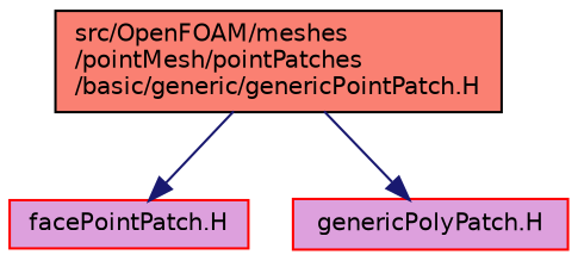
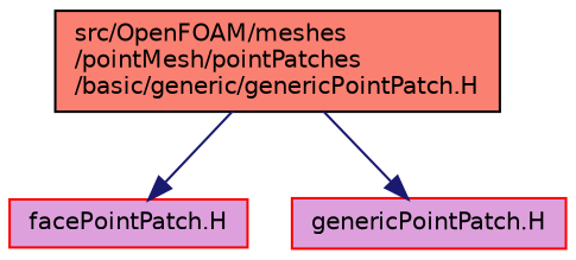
  digraph {
    node [color=red fillcolor=plum fontname=Helvetica fontsize=10 shape=record style=filled]
    edge [color=midnightblue fontname=Helvetica fontsize=10 labelfontname=Helvetica labelfontsize=10 style=solid]
    n1 [color=black fillcolor=salmon fontcolor=black height=0.2 label="src/OpenFOAM/meshes\l/pointMesh/pointPatches\l/basic/generic/genericPointPatch.H" width=0.4]
    n2 [height=0.2 label="facePointPatch.H" width=0.4]
-   n3 [height=0.2 label="genericPolyPatch.H" width=0.4]
+   n3 [height=0.2 label="genericPointPatch.H" width=0.4]
    n1 -> n2
    n1 -> n3
  }
